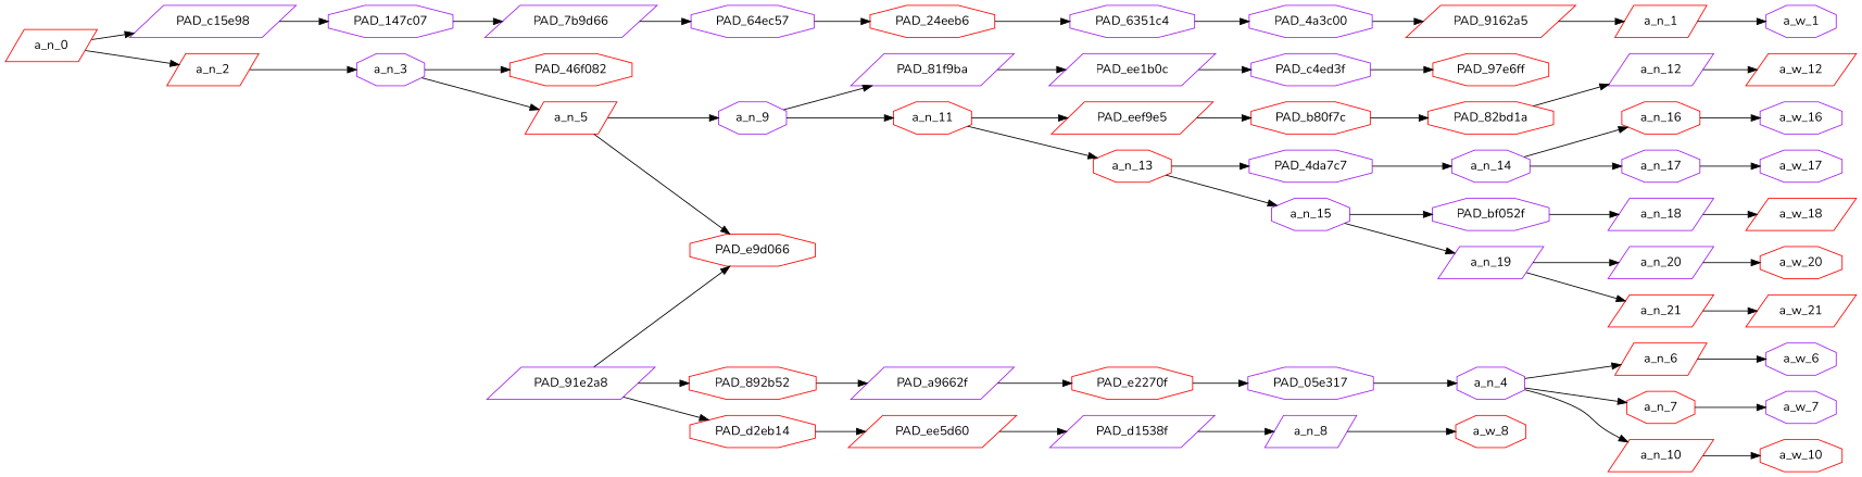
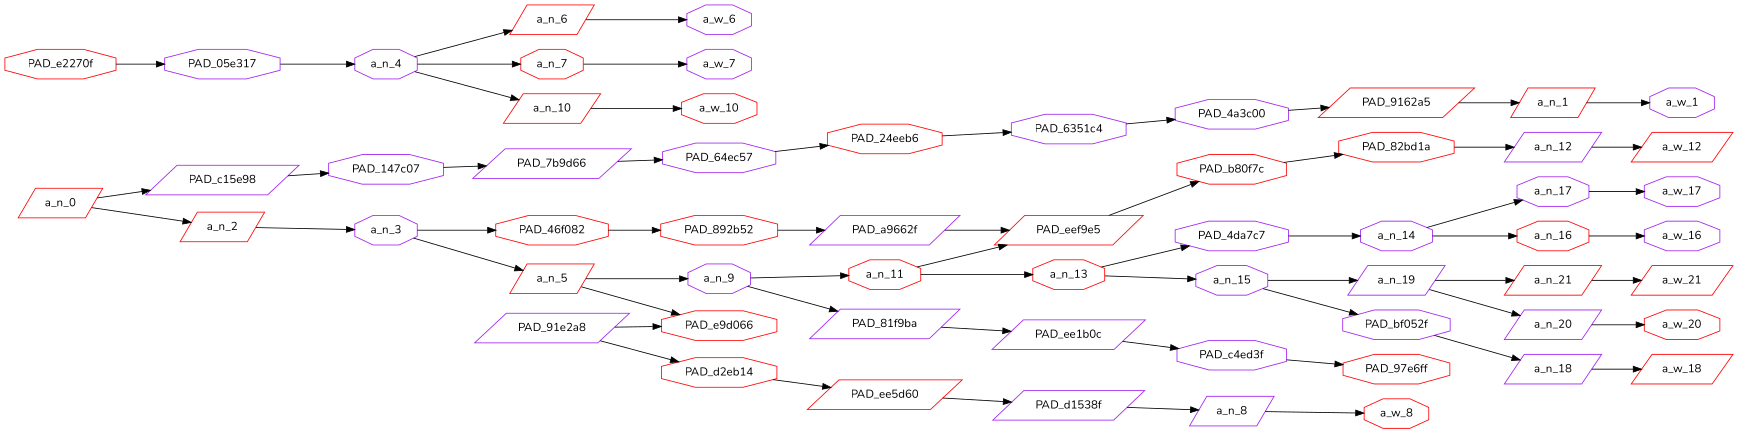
  strict digraph {
    fontname=Nunito
    rankdir=LR
    node [color=purple div_dir=1 fontname=Nunito index=0 level=1 shape=octagon text_span="[0]" value=0.08550163]
    edge [fontname=Nunito]
    a_n_0 [color=red level=10 shape=parallelogram text_span="[0, 1, 2, 3, 4, 5, 6, 7, 8, 9, 10]" value=1.00000003]
    PAD_c15e98 [level=9 shape=parallelogram]
    a_n_2 [color=red index=1 level=9 shape=parallelogram text_span="[1, 2, 3, 4, 5, 6, 7, 8, 9, 10]" value=0.91291280]
    PAD_147c07 [level=8]
    a_n_3 [index=1 level=8 text_span="[1, 2, 3, 4, 5, 6, 7, 8, 9, 10]" value=0.91148640]
    PAD_7b9d66 [level=7 shape=parallelogram]
    PAD_46f082 [color=red index=1 level=7 text_span="[1, 2]" value=0.46599194]
    a_n_5 [color=red index=2 level=7 shape=parallelogram text_span="[3, 4, 5, 6, 7, 8, 9, 10]" value=0.44406805]
    PAD_64ec57 [level=6]
    PAD_24eeb6 [color=red level=5]
    PAD_6351c4 [level=4]
    PAD_4a3c00 [level=3]
    PAD_9162a5 [color=red level=2 shape=parallelogram]
    a_n_1 [color=red shape=parallelogram]
    a_w_1 [div_dir=0 level=0 value=note]
    PAD_892b52 [color=red index=1 level=6 text_span="[1, 2]" value=0.46599194]
    PAD_e9d066 [color=red div_dir=-1 index=2 level=6 text_span="[3]" value=0.06398446]
    a_n_9 [index=3 level=6 text_span="[4, 5, 6, 7, 8, 9, 10]" value=0.38007170]
    PAD_a9662f [index=1 level=5 shape=parallelogram text_span="[1, 2]" value=0.46599194]
    PAD_81f9ba [index=3 level=5 shape=parallelogram text_span="[4]" value=0.09113582]
    a_n_11 [color=red index=4 level=5 text_span="[5, 6, 7, 8, 9, 10]" value=0.28876110]
    PAD_e2270f [color=red index=1 level=4 text_span="[1, 2]" value=0.46599194]
    PAD_05e317 [index=1 level=3 text_span="[1, 2]" value=0.46599194]
    a_n_4 [index=1 level=2 text_span="[1, 2]" value=0.46599194]
    a_n_6 [color=red index=1 shape=parallelogram text_span="[1]" value=0.07719112]
    a_n_7 [color=red index=2 text_span="[2]" value=0.38624755]
    a_n_10 [color=red index=4 shape=parallelogram text_span="[4]" value=0.09113582]
    a_w_6 [div_dir=0 index=1 level=0 text_span="[1]" value=no]
    a_w_7 [div_dir=0 index=2 level=0 text_span="[2]" value=nigger]
    PAD_91e2a8 [div_dir=-1 index=2 level=5 shape=parallelogram text_span="[3]" value=0.06398446]
    PAD_d2eb14 [color=red div_dir=-1 index=2 level=4 text_span="[3]" value=0.06398446]
    n32 [index=3 label=PAD_ee1b0c level=4 shape=parallelogram text_span="[4]" value=0.09113582]
    PAD_eef9e5 [color=red div_dir=-1 index=4 level=4 shape=parallelogram text_span="[5]" value=0.04480155]
    a_n_13 [color=red index=5 level=4 text_span="[6, 7, 8, 9, 10]" value=0.24390121]
    PAD_ee5d60 [color=red div_dir=-1 index=2 level=3 shape=parallelogram text_span="[3]" value=0.06398446]
    PAD_d1538f [div_dir=-1 index=2 level=2 shape=parallelogram text_span="[3]" value=0.06398446]
    a_n_8 [div_dir=-1 index=3 shape=parallelogram text_span="[3]" value=0.06398446]
    a_w_8 [color=red div_dir=0 index=3 level=0 text_span="[3]" value=was]
    PAD_c4ed3f [index=3 level=3 text_span="[4]" value=0.09113582]
    PAD_b80f7c [color=red div_dir=-1 index=4 level=3 text_span="[5]" value=0.04480155]
    PAD_4da7c7 [div_dir=-1 index=5 level=3 text_span="[6, 7]" value=0.07448609]
    a_n_15 [index=6 level=3 text_span="[8, 9, 10]" value=0.16928671]
    PAD_97e6ff [color=red index=3 level=2 text_span="[4]" value=0.09113582]
    a_w_10 [color=red div_dir=0 index=4 level=0 text_span="[4]" value=harmed]
    PAD_82bd1a [color=red div_dir=-1 index=4 level=2 text_span="[5]" value=0.04480155]
    a_n_14 [div_dir=-1 index=5 level=2 text_span="[6, 7]" value=0.07448609]
    PAD_bf052f [div_dir=-1 index=6 level=2 text_span="[8]" value=0.03320287]
    a_n_19 [index=7 level=2 shape=parallelogram text_span="[9, 10]" value=0.13590829]
    a_n_12 [div_dir=-1 index=5 shape=parallelogram text_span="[5]" value=0.04480155]
    a_w_12 [color=red div_dir=0 index=5 level=0 shape=parallelogram text_span="[5]" value=during]
    a_n_16 [color=red div_dir=-1 index=6 text_span="[6]" value=0.03378512]
    a_n_17 [index=7 text_span="[7]" value=0.04068889]
    a_n_18 [div_dir=-1 index=8 shape=parallelogram text_span="[8]" value=0.03320287]
    a_n_20 [div_dir=-1 index=9 shape=parallelogram text_span="[9]" value=0.04897261]
    a_n_21 [color=red index=10 shape=parallelogram text_span="[10]" value=0.08665653]
    a_w_16 [div_dir=0 index=6 level=0 text_span="[6]" value=the]
    a_w_17 [div_dir=0 index=7 level=0 text_span="[7]" value=making]
    a_w_18 [color=red div_dir=0 index=8 level=0 shape=parallelogram text_span="[8]" value=of]
    a_w_20 [color=red div_dir=0 index=9 level=0 text_span="[9]" value=this]
    a_w_21 [color=red div_dir=0 index=10 level=0 shape=parallelogram text_span="[10]" value=film]
    a_n_0 -> PAD_c15e98
    a_n_0 -> a_n_2
    PAD_c15e98 -> PAD_147c07
    a_n_2 -> a_n_3
    PAD_147c07 -> PAD_7b9d66
    a_n_3 -> PAD_46f082
    a_n_3 -> a_n_5
    PAD_7b9d66 -> PAD_64ec57
-   PAD_91e2a8 -> PAD_892b52
+   PAD_46f082 -> PAD_892b52
    a_n_5 -> PAD_e9d066
    a_n_5 -> a_n_9
    PAD_64ec57 -> PAD_24eeb6
    PAD_24eeb6 -> PAD_6351c4
    PAD_6351c4 -> PAD_4a3c00
    PAD_4a3c00 -> PAD_9162a5
    PAD_9162a5 -> a_n_1
    a_n_1 -> a_w_1
    PAD_892b52 -> PAD_a9662f
    a_n_9 -> PAD_81f9ba
    a_n_9 -> a_n_11
-   PAD_a9662f -> PAD_e2270f
+   PAD_a9662f -> PAD_eef9e5
    PAD_81f9ba -> n32
    a_n_11 -> PAD_eef9e5
    a_n_11 -> a_n_13
    PAD_e2270f -> PAD_05e317
    PAD_05e317 -> a_n_4
    a_n_4 -> a_n_6
    a_n_4 -> a_n_7
    a_n_4 -> a_n_10
    a_n_6 -> a_w_6
    a_n_7 -> a_w_7
    a_n_10 -> a_w_10
    PAD_91e2a8 -> PAD_e9d066
    PAD_91e2a8 -> PAD_d2eb14
    PAD_d2eb14 -> PAD_ee5d60
    n32 -> PAD_c4ed3f
    PAD_eef9e5 -> PAD_b80f7c
    a_n_13 -> PAD_4da7c7
    a_n_13 -> a_n_15
    PAD_ee5d60 -> PAD_d1538f
    PAD_d1538f -> a_n_8
    a_n_8 -> a_w_8
    PAD_c4ed3f -> PAD_97e6ff
    PAD_b80f7c -> PAD_82bd1a
    PAD_4da7c7 -> a_n_14
    a_n_15 -> PAD_bf052f
    a_n_15 -> a_n_19
    PAD_82bd1a -> a_n_12
    a_n_14 -> a_n_16
    a_n_14 -> a_n_17
    PAD_bf052f -> a_n_18
    a_n_19 -> a_n_20
    a_n_19 -> a_n_21
    a_n_12 -> a_w_12
    a_n_16 -> a_w_16
    a_n_17 -> a_w_17
    a_n_18 -> a_w_18
    a_n_20 -> a_w_20
    a_n_21 -> a_w_21
  }
